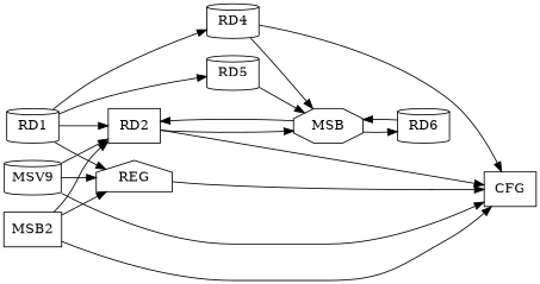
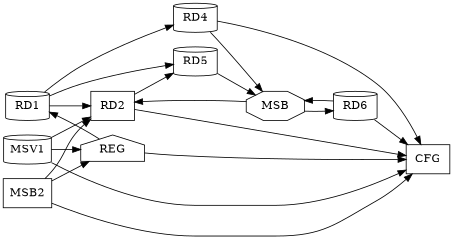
  strict digraph {
    rankdir=LR
    node [shape=cylinder]
    n1 [label=RD1]
    n2 [label=RD2 shape=box]
    n3 [label=RD4]
    n4 [label=RD5]
    n5 [label=REG shape=house]
    n6 [label=MSB shape=octagon]
    n7 [label=CFG shape=box]
    n8 [label=RD6]
-   n9 [label=MSV9]
+   n9 [label=MSV1]
    n10 [label=MSB2 shape=box]
    n1 -> n2
    n1 -> n3
    n1 -> n4
-   n1 -> n5
-   n2 -> n6
+   n5 -> n1
+   n2 -> n4
    n2 -> n7
    n3 -> n6
    n3 -> n7
    n4 -> n6
    n5 -> n7
    n6 -> n2
    n6 -> n8
    n8 -> n6
+   n8 -> n7
    n9 -> n2
    n9 -> n5
    n9 -> n7
    n10 -> n2
    n10 -> n5
    n10 -> n7
  }
